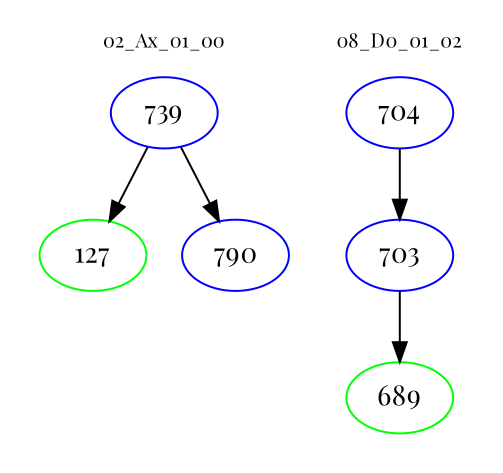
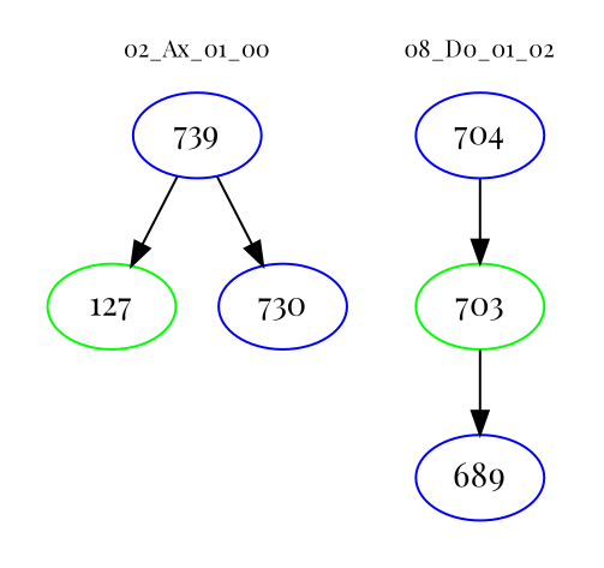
  digraph {
    fontname="Playfair Display"
    node [color=blue fontname="Playfair Display"]
    edge [color=black fontname="Playfair Display"]
    n1 [label=739]
    n2 [color=green label=127]
-   n3 [label=790]
-   n4 [label=703]
-   n5 [color=green label=689]
+   n3 [label=730]
+   n4 [color=green label=703]
+   n5 [label=689]
    n6 [label=704]
    subgraph cluster_1 {
      color=white
      fontsize=10
      label="02_Ax_01_00"
      n1
      n2
      n3
    }
    subgraph cluster_2 {
      color=white
      fontsize=10
      label="08_D0_01_02"
      n4
      n5
      n6
    }
    n1 -> n2
    n1 -> n3
    n4 -> n5
    n6 -> n4
  }
